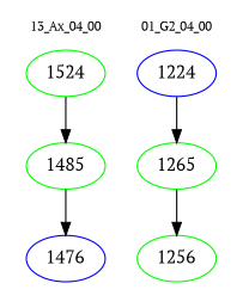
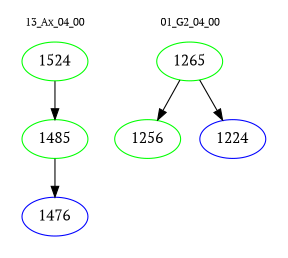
  digraph {
    fontname="PT Serif"
    node [color=green fontname="PT Serif"]
    edge [color=black fontname="PT Serif"]
    n1 [label=1485]
    n2 [color=blue label=1476]
    n3 [label=1524]
    n4 [label=1265]
    n5 [label=1256]
    n6 [color=blue label=1224]
    subgraph cluster_1 {
      color=white
      fontsize=10
      label="13_Ax_04_00"
      n1
      n2
      n3
    }
    subgraph cluster_2 {
      color=white
      fontsize=10
      label="01_G2_04_00"
      n4
      n5
      n6
    }
    n1 -> n2
    n3 -> n1
    n4 -> n5
-   n6 -> n4
+   n4 -> n6
  }
